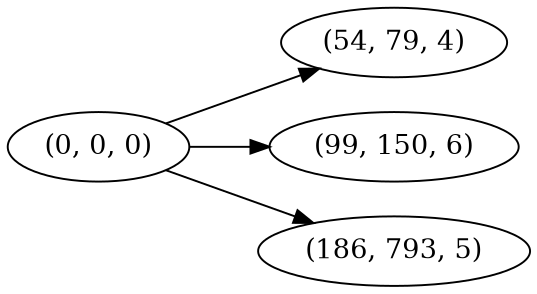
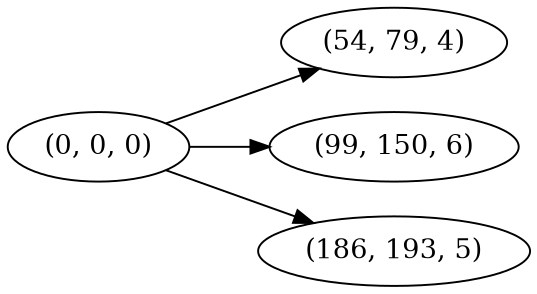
  digraph {
    rankdir=LR
    n1 [label="(54, 79, 4)"]
    "(0, 0, 0)"
    "(99, 150, 6)"
-   "(186, 193, 5)" [label="(186, 793, 5)"]
+   "(186, 193, 5)"
    "(0, 0, 0)" -> n1
    "(0, 0, 0)" -> "(99, 150, 6)"
    "(0, 0, 0)" -> "(186, 193, 5)"
  }
